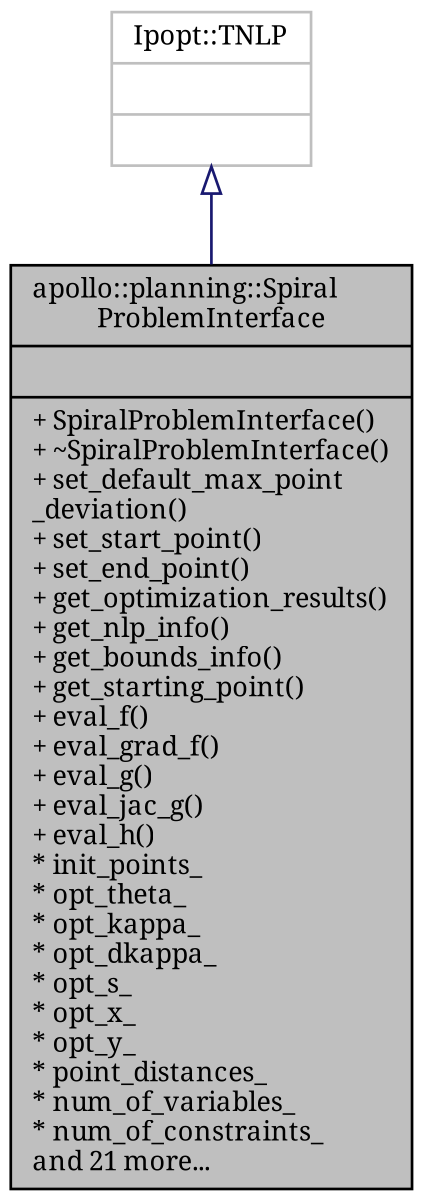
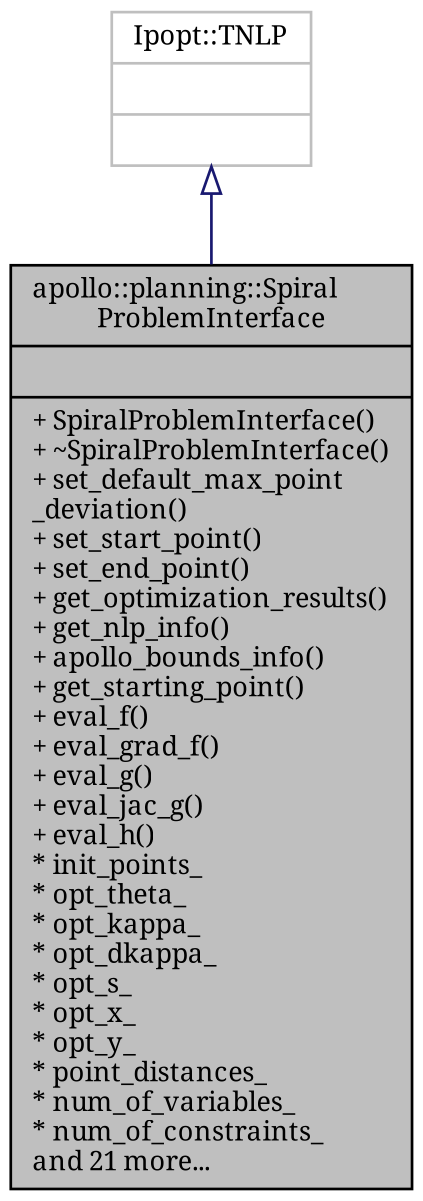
  digraph {
    fontname="Noto Serif"
    node [fontname="Noto Serif" fontsize=10 shape=record style=filled]
-   n1 [color=black fillcolor=grey75 fontcolor=black height=0.2 label="{apollo::planning::Spiral\lProblemInterface\n||+ SpiralProblemInterface()\l+ ~SpiralProblemInterface()\l+ set_default_max_point\l_deviation()\l+ set_start_point()\l+ set_end_point()\l+ get_optimization_results()\l+ get_nlp_info()\l+ get_bounds_info()\l+ get_starting_point()\l+ eval_f()\l+ eval_grad_f()\l+ eval_g()\l+ eval_jac_g()\l+ eval_h()\l* init_points_\l* opt_theta_\l* opt_kappa_\l* opt_dkappa_\l* opt_s_\l* opt_x_\l* opt_y_\l* point_distances_\l* num_of_variables_\l* num_of_constraints_\land 21 more...\l}" width=0.4]
+   n1 [color=black fillcolor=grey75 fontcolor=black height=0.2 label="{apollo::planning::Spiral\lProblemInterface\n||+ SpiralProblemInterface()\l+ ~SpiralProblemInterface()\l+ set_default_max_point\l_deviation()\l+ set_start_point()\l+ set_end_point()\l+ get_optimization_results()\l+ get_nlp_info()\l+ apollo_bounds_info()\l+ get_starting_point()\l+ eval_f()\l+ eval_grad_f()\l+ eval_g()\l+ eval_jac_g()\l+ eval_h()\l* init_points_\l* opt_theta_\l* opt_kappa_\l* opt_dkappa_\l* opt_s_\l* opt_x_\l* opt_y_\l* point_distances_\l* num_of_variables_\l* num_of_constraints_\land 21 more...\l}" width=0.4]
    n2 [color=grey75 fillcolor=white height=0.2 label="{Ipopt::TNLP\n||}" width=0.4]
    n2 -> n1 [arrowtail=onormal color=midnightblue dir=back fontname="Noto Serif" fontsize=10 labelfontname=Helvetica labelfontsize=10 style=solid]
  }
